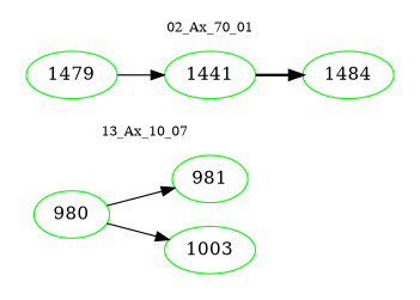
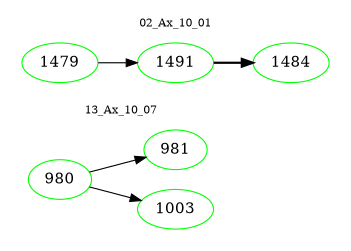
  digraph {
    rankdir=LR
    node [color=green]
    edge [color=black style=solid]
    n1 [label=980]
    n2 [label=1003]
    n3 [label=981]
    n4 [label=1479]
-   n5 [label=1441]
+   n5 [label=1491]
    n6 [label=1484]
    subgraph cluster_1 {
      color=white
      fontsize=10
      label="13_Ax_10_07"
      n1
      n2
      n3
    }
    subgraph cluster_2 {
      color=white
      fontsize=10
-     label="02_Ax_70_01"
+     label="02_Ax_10_01"
      n4
      n5
      n6
    }
    n1 -> n2
    n1 -> n3
    n4 -> n5
    n5 -> n6 [style=bold]
  }
